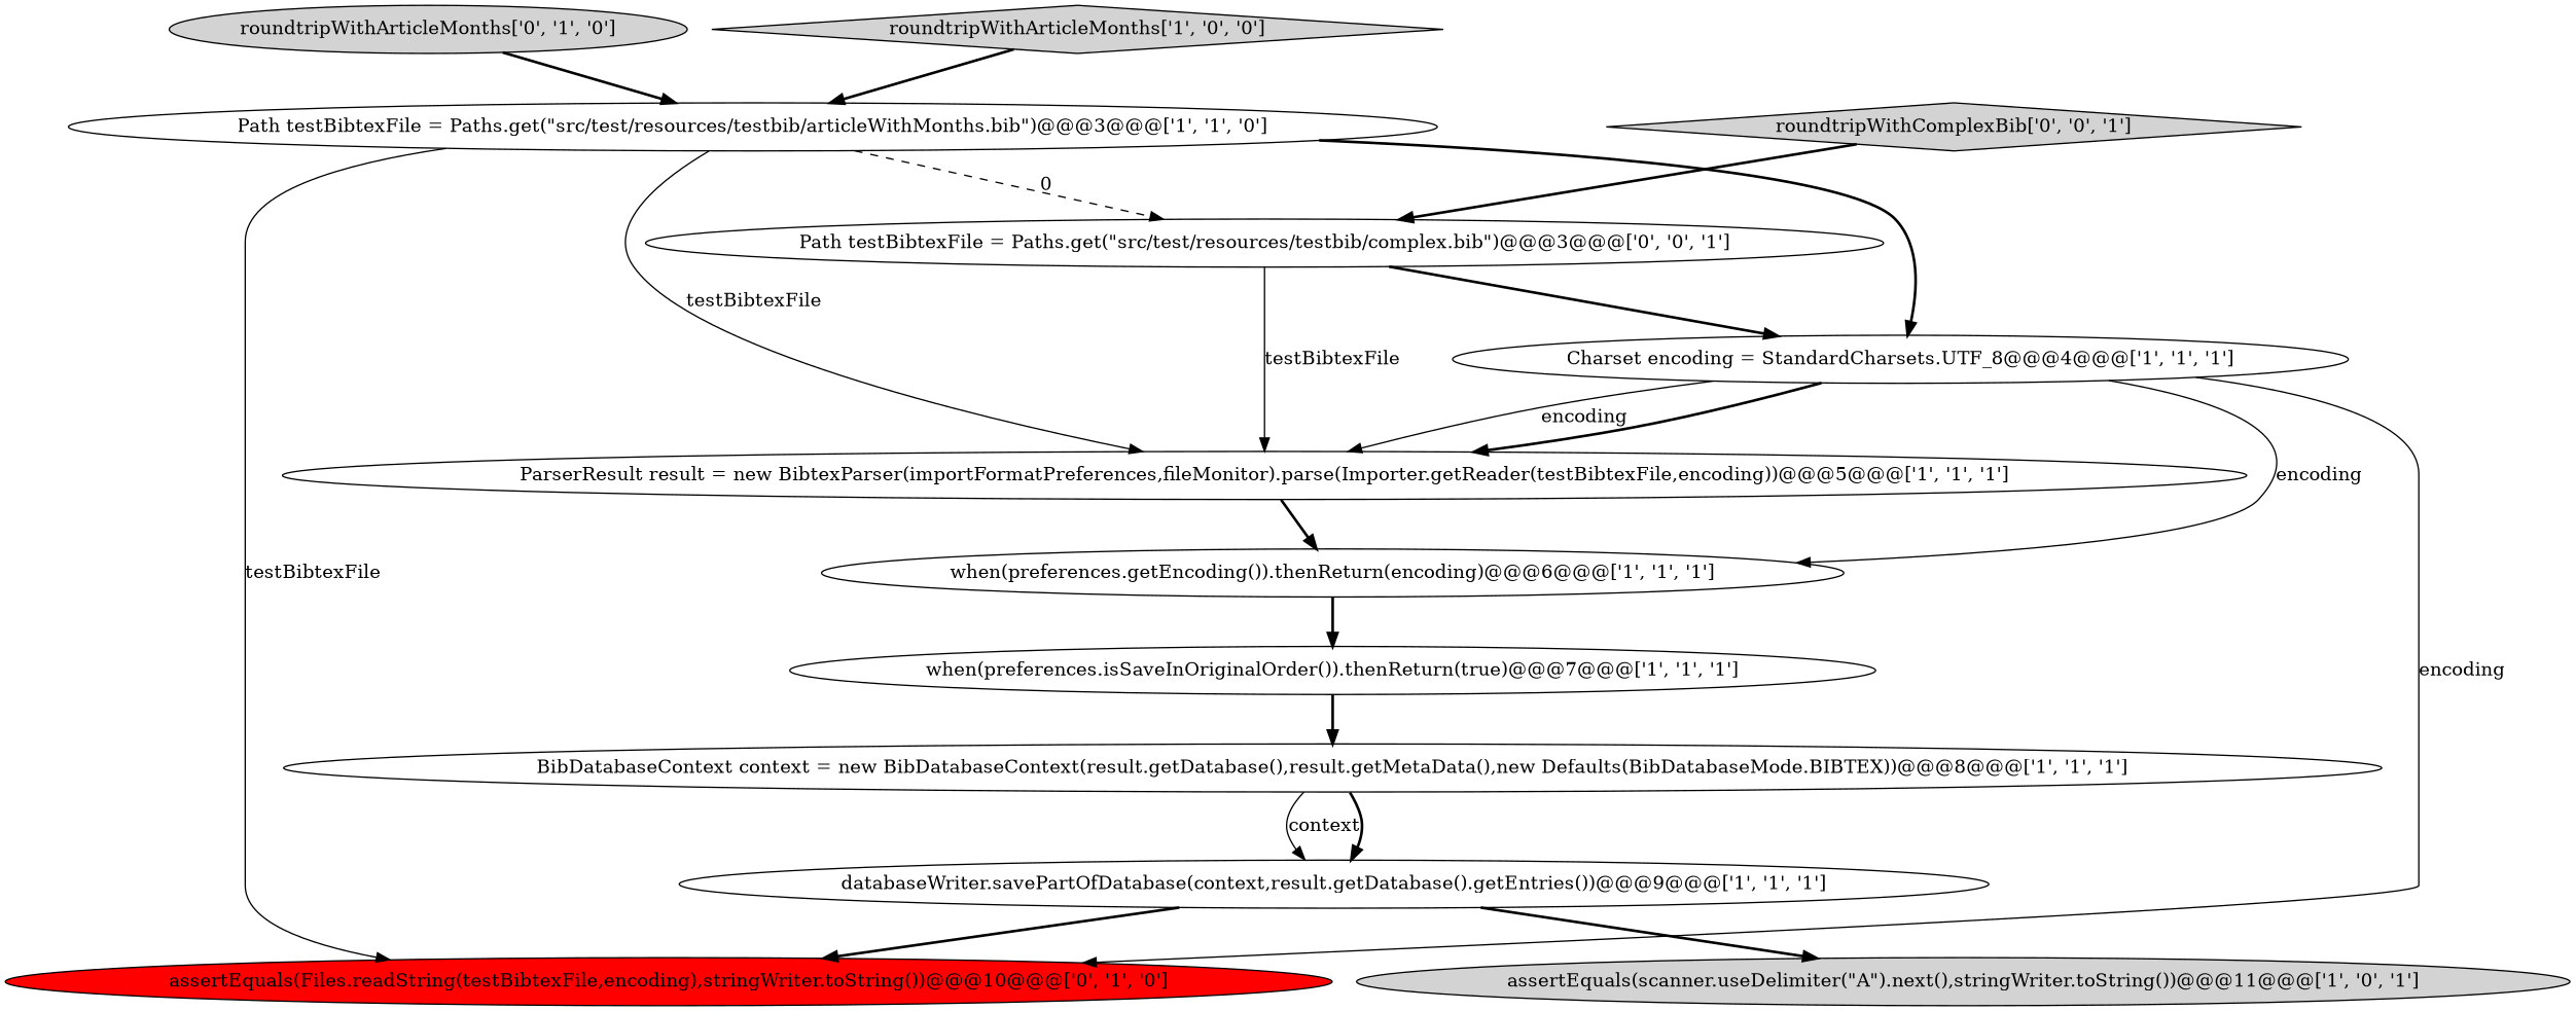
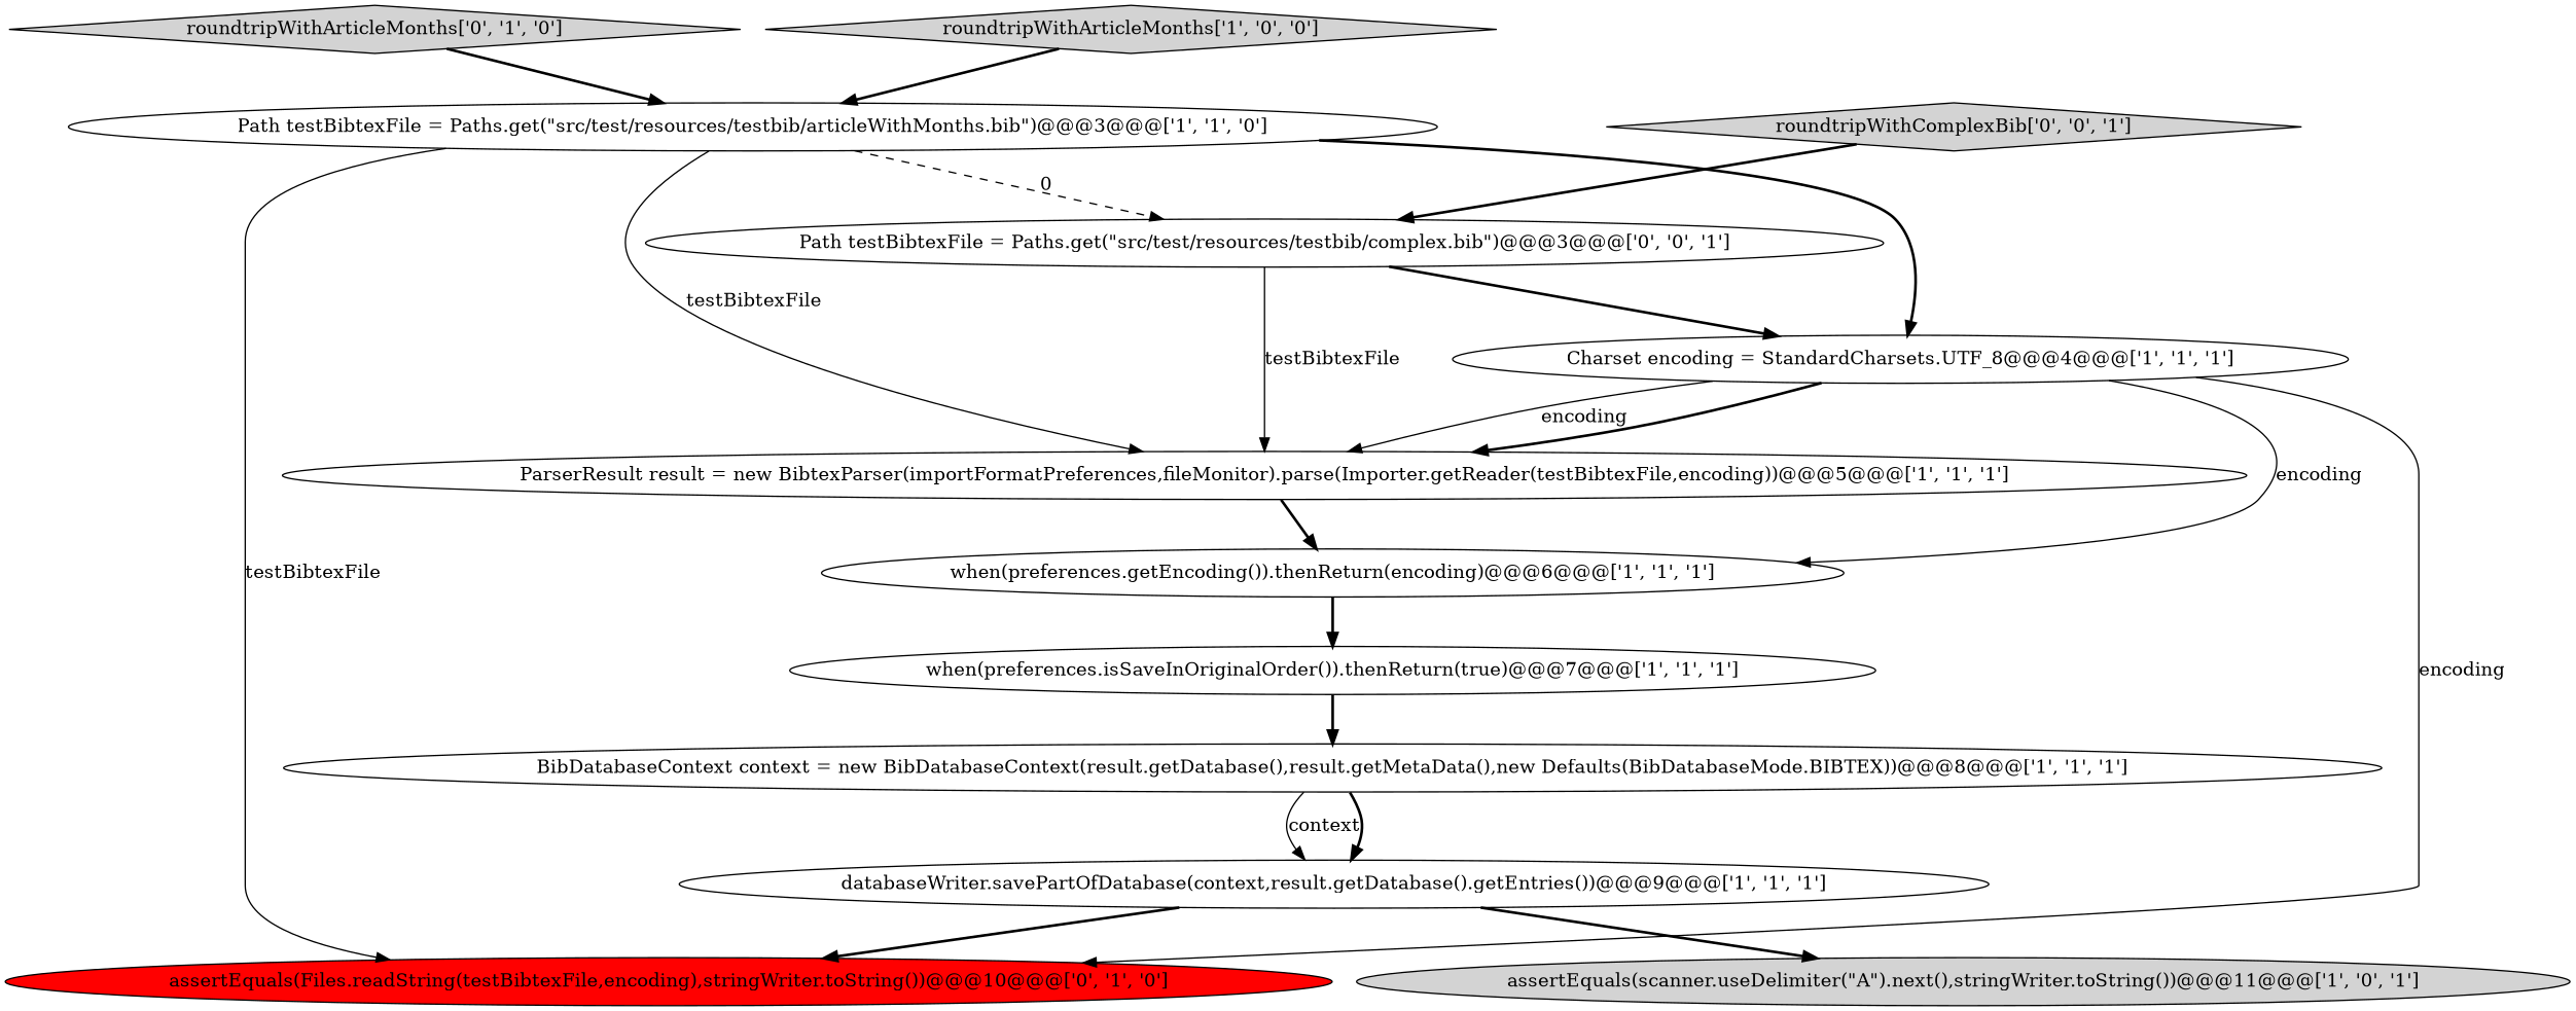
  digraph {
    node [fillcolor=white shape=ellipse style=filled]
    edge [style=bold]
    n1 [fillcolor=lightgray label="roundtripWithComplexBib['0', '0', '1']" shape=diamond]
    n2 [label="Path testBibtexFile = Paths.get(\"src/test/resources/testbib/complex.bib\")@@@3@@@['0', '0', '1']"]
    n3 [label="Path testBibtexFile = Paths.get(\"src/test/resources/testbib/articleWithMonths.bib\")@@@3@@@['1', '1', '0']"]
    n4 [label="ParserResult result = new BibtexParser(importFormatPreferences,fileMonitor).parse(Importer.getReader(testBibtexFile,encoding))@@@5@@@['1', '1', '1']"]
    n5 [fillcolor=red label="assertEquals(Files.readString(testBibtexFile,encoding),stringWriter.toString())@@@10@@@['0', '1', '0']"]
    n6 [label="Charset encoding = StandardCharsets.UTF_8@@@4@@@['1', '1', '1']"]
-   n7 [fillcolor=lightgray label="roundtripWithArticleMonths['0', '1', '0']"]
+   n7 [fillcolor=lightgray label="roundtripWithArticleMonths['0', '1', '0']" shape=diamond]
    n8 [label="when(preferences.getEncoding()).thenReturn(encoding)@@@6@@@['1', '1', '1']"]
    n9 [label="when(preferences.isSaveInOriginalOrder()).thenReturn(true)@@@7@@@['1', '1', '1']"]
    n10 [label="BibDatabaseContext context = new BibDatabaseContext(result.getDatabase(),result.getMetaData(),new Defaults(BibDatabaseMode.BIBTEX))@@@8@@@['1', '1', '1']"]
    n11 [label="databaseWriter.savePartOfDatabase(context,result.getDatabase().getEntries())@@@9@@@['1', '1', '1']"]
    n12 [fillcolor=lightgray label="assertEquals(scanner.useDelimiter(\"\A\").next(),stringWriter.toString())@@@11@@@['1', '0', '1']"]
    n13 [fillcolor=lightgray label="roundtripWithArticleMonths['1', '0', '0']" shape=diamond]
    n1 -> n2
    n2 -> n4 [label=testBibtexFile style=solid]
    n2 -> n6
    n3 -> n2 [label=0 style=dashed]
    n3 -> n4 [label=testBibtexFile style=solid]
    n3 -> n5 [label=testBibtexFile style=solid]
    n3 -> n6
    n4 -> n8
    n6 -> n4
    n6 -> n4 [label=encoding style=solid]
    n6 -> n5 [label=encoding style=solid]
    n6 -> n8 [label=encoding style=solid]
    n7 -> n3
    n8 -> n9
    n9 -> n10
    n10 -> n11 [label=context style=solid]
    n10 -> n11
    n11 -> n5
    n11 -> n12
    n13 -> n3
  }
